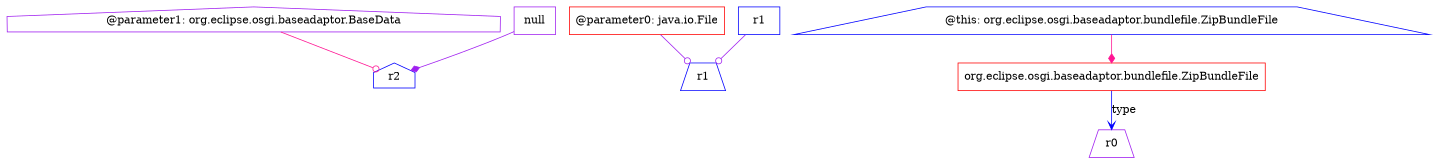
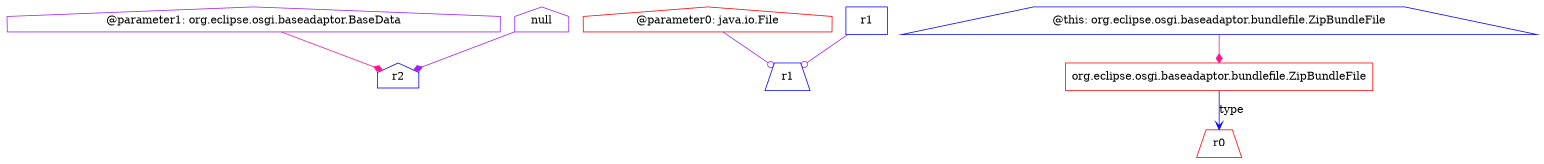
  digraph {
    node [color=blue shape=house]
    edge [arrowhead=odot color=purple]
    n1 [color=purple label="@parameter1: org.eclipse.osgi.baseadaptor.BaseData"]
    n2 [label=r2]
-   n3 [color=purple label=null shape=box]
-   n4 [color=red label="@parameter0: java.io.File" shape=box]
+   n3 [color=purple label=null]
+   n4 [color=red label="@parameter0: java.io.File"]
    n5 [label=r1 shape=trapezium]
    n6 [label=r1 shape=box]
    n7 [color=red label="org.eclipse.osgi.baseadaptor.bundlefile.ZipBundleFile" shape=box]
-   n8 [color=purple label=r0 shape=trapezium]
+   n8 [color=red label=r0 shape=trapezium]
    n9 [label="@this: org.eclipse.osgi.baseadaptor.bundlefile.ZipBundleFile" shape=trapezium]
-   n1 -> n2 [color=deeppink]
+   n1 -> n2 [arrowhead=diamond color=deeppink]
    n3 -> n2 [arrowhead=diamond]
    n4 -> n5
    n6 -> n5
    n7 -> n8 [arrowhead=vee color=blue label=type]
    n9 -> n7 [arrowhead=diamond color=deeppink]
  }
